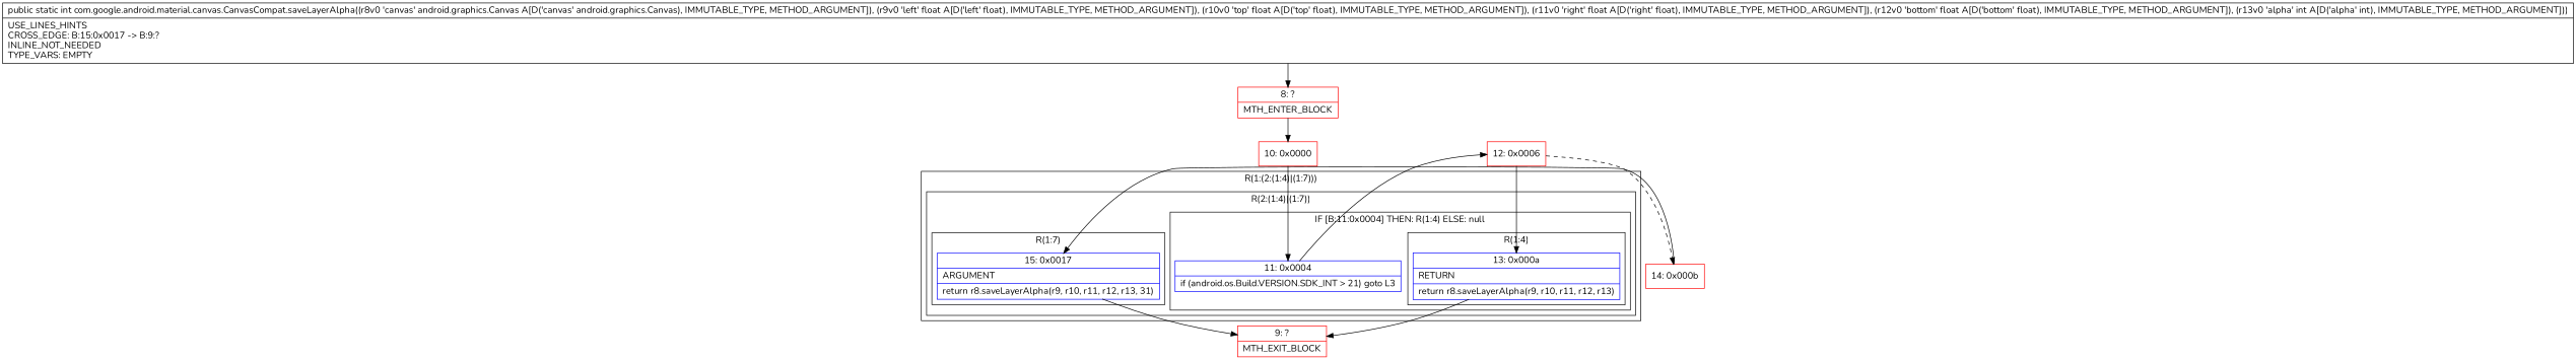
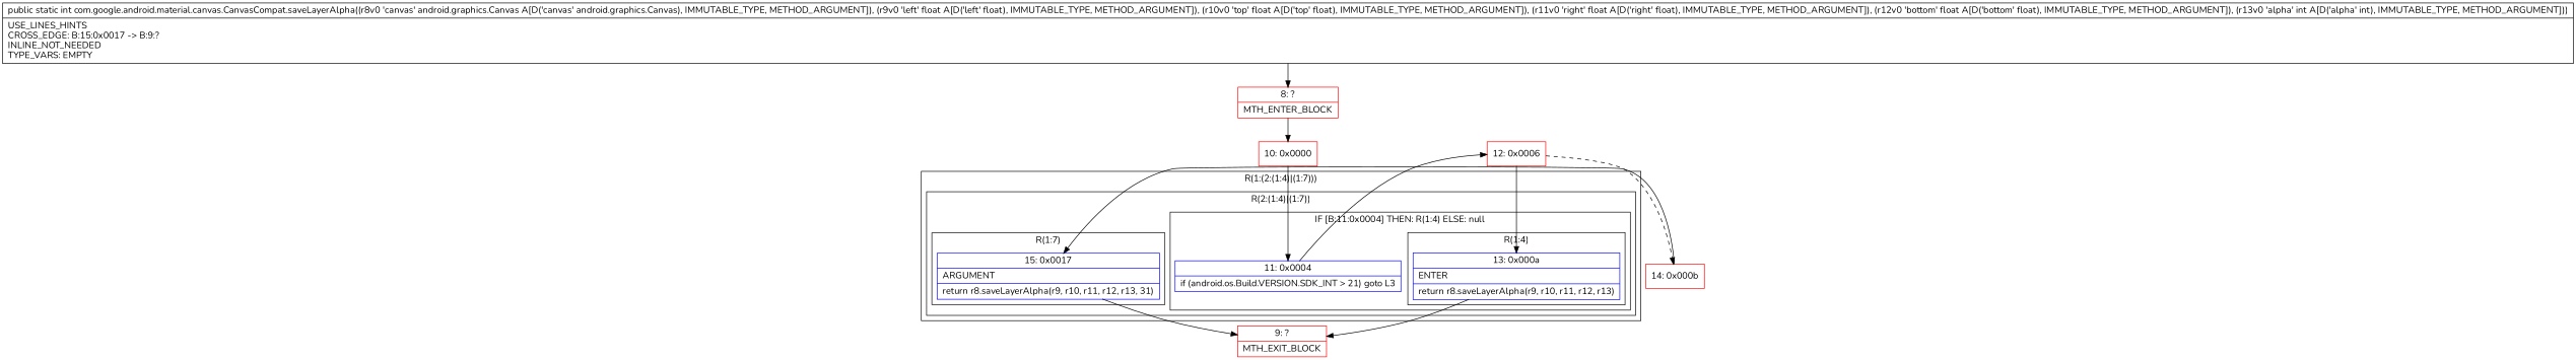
  digraph {
    fontname=Nunito
    node [color=red fontname=Nunito shape=record]
    edge [fontname=Nunito]
-   n1 [color=blue label="{13\:\ 0x000a|RETURN\l|return r8.saveLayerAlpha(r9, r10, r11, r12, r13)\l}"]
+   n1 [color=blue label="{13\:\ 0x000a|ENTER\l|return r8.saveLayerAlpha(r9, r10, r11, r12, r13)\l}"]
    n2 [color=blue label="{11\:\ 0x0004|if (android.os.Build.VERSION.SDK_INT \> 21) goto L3\l}"]
    n3 [color=blue label="{15\:\ 0x0017|ARGUMENT\l|return r8.saveLayerAlpha(r9, r10, r11, r12, r13, 31)\l}"]
    n4 [label="{9\:\ ?|MTH_EXIT_BLOCK\l}"]
    n5 [label="{12\:\ 0x0006}"]
    n6 [label="{14\:\ 0x000b}"]
    n7 [label="{8\:\ ?|MTH_ENTER_BLOCK\l}"]
    n8 [label="{10\:\ 0x0000}"]
    n9 [label="{public static int com.google.android.material.canvas.CanvasCompat.saveLayerAlpha((r8v0 'canvas' android.graphics.Canvas A[D('canvas' android.graphics.Canvas), IMMUTABLE_TYPE, METHOD_ARGUMENT]), (r9v0 'left' float A[D('left' float), IMMUTABLE_TYPE, METHOD_ARGUMENT]), (r10v0 'top' float A[D('top' float), IMMUTABLE_TYPE, METHOD_ARGUMENT]), (r11v0 'right' float A[D('right' float), IMMUTABLE_TYPE, METHOD_ARGUMENT]), (r12v0 'bottom' float A[D('bottom' float), IMMUTABLE_TYPE, METHOD_ARGUMENT]), (r13v0 'alpha' int A[D('alpha' int), IMMUTABLE_TYPE, METHOD_ARGUMENT]))  | USE_LINES_HINTS\lCROSS_EDGE: B:15:0x0017 \-\> B:9:?\lINLINE_NOT_NEEDED\lTYPE_VARS: EMPTY\l}" color=""]
    subgraph cluster_1 {
      label="R(1:(2:(1:4)|(1:7)))"
      subgraph cluster_2 {
        label="R(2:(1:4)|(1:7))"
        subgraph cluster_3 {
          label="IF [B:11:0x0004] THEN: R(1:4) ELSE: null"
          n2
          subgraph cluster_4 {
            label="R(1:4)"
            n1
          }
        }
        subgraph cluster_5 {
          label="R(1:7)"
          n3
        }
      }
    }
    n1 -> n4
    n2 -> n5
    n3 -> n4
    n5 -> n1
    n5 -> n6 [style=dashed]
    n6 -> n3
    n7 -> n8
    n8 -> n2
    n9 -> n7
  }
